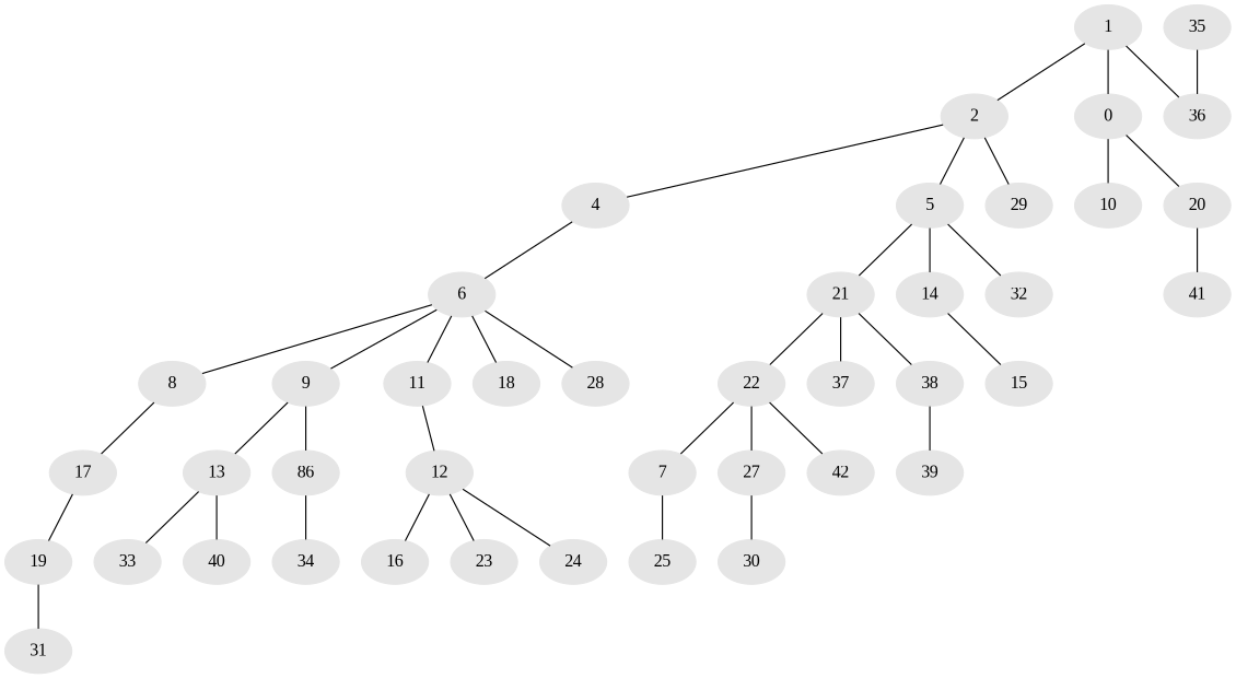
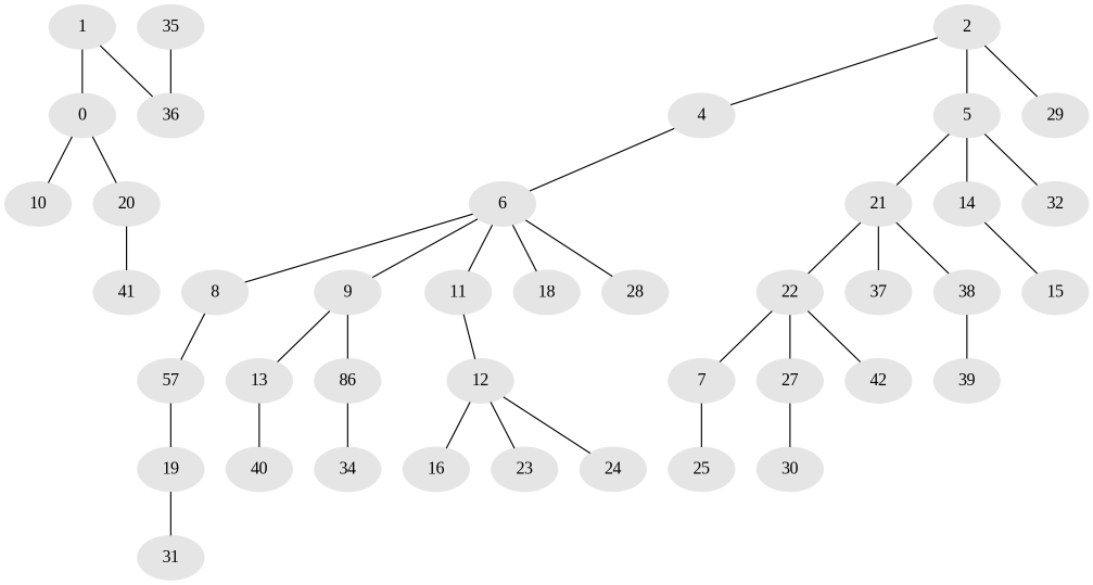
  graph {
    fontname="Liberation Serif"
    node [color=gray90 fontname="Liberation Serif" style=filled]
    edge [fontname="Liberation Serif" weight=1.0]
    1
    2
    n3 [label=0]
    36
    4
    5
    29
    10
    20
    35
    6
    21
    14
    32
    41
    8
    9
    11
    18
    28
    7
    25
    22
    37
    38
    15
-   17
+   17 [label=57]
    13
    n29 [label=86]
    12
    19
-   33
    40
    34
    16
    23
    24
    31
    27
    42
    39
    30
-   1 -- 2
    1 -- n3
    1 -- 36
    2 -- 4
    2 -- 5
    2 -- 29
    n3 -- 10
    n3 -- 20
    4 -- 6
    5 -- 21
    5 -- 14 [weight=2.0]
    5 -- 32
    20 -- 41
    35 -- 36
    6 -- 8
    6 -- 9
    6 -- 11
    6 -- 18
    6 -- 28
    21 -- 22
    21 -- 37
    21 -- 38
    14 -- 15
    8 -- 17
    9 -- 13
    9 -- n29
    11 -- 12
    7 -- 25
    22 -- 7
    22 -- 27
    22 -- 42
    38 -- 39
    17 -- 19
-   13 -- 33
    13 -- 40
    n29 -- 34
    12 -- 16
    12 -- 23
    12 -- 24
    19 -- 31 [weight=2.0]
    27 -- 30
  }
